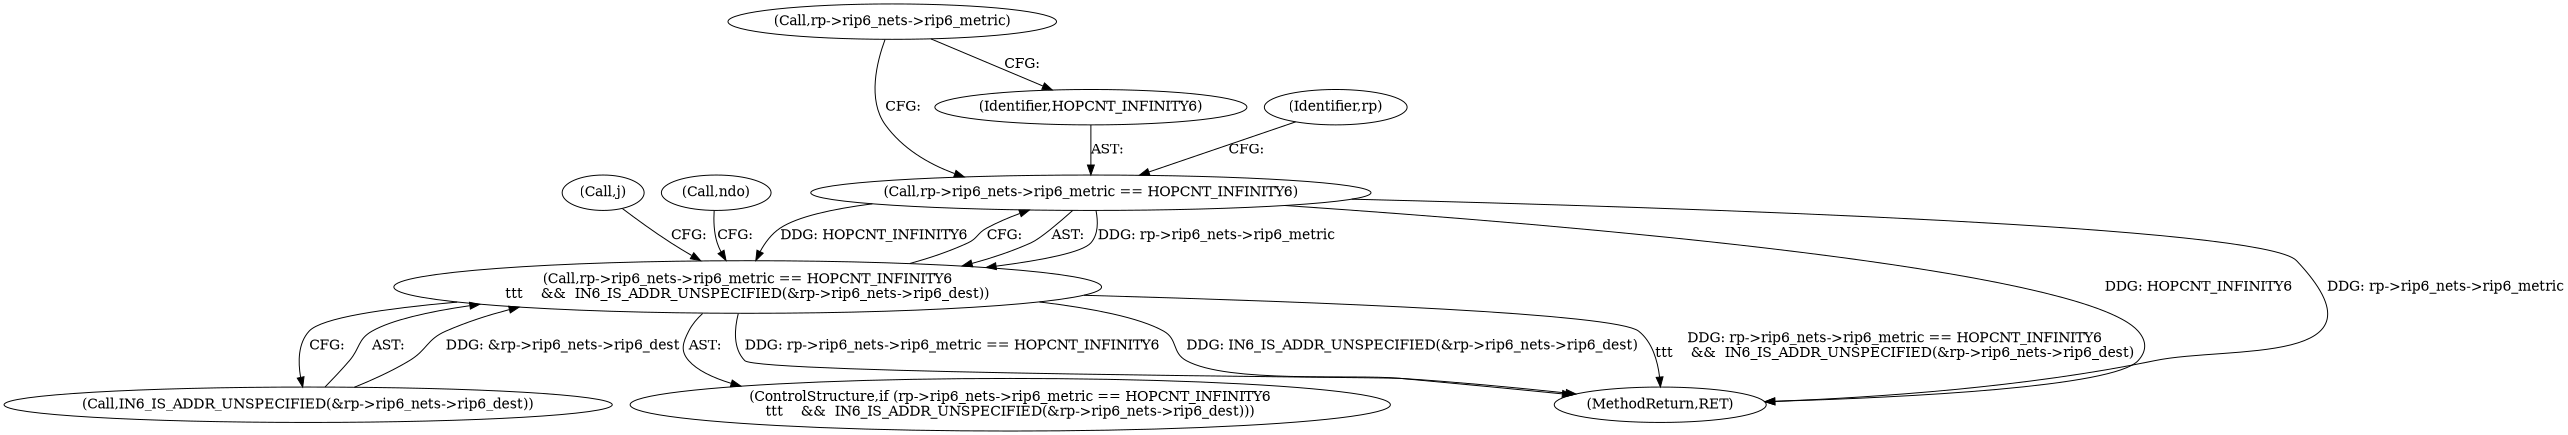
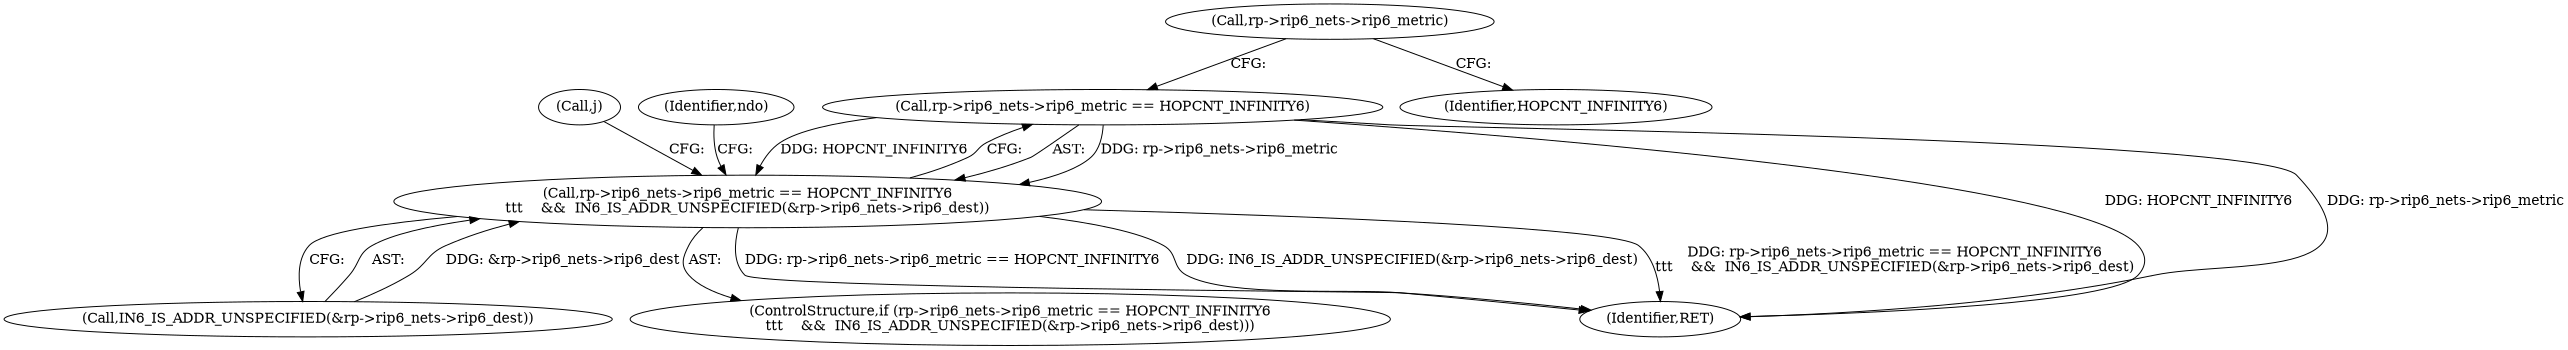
  digraph {
    n1 [label="(Call,rp->rip6_nets->rip6_metric == HOPCNT_INFINITY6)"]
    n2 [label="(Call,rp->rip6_nets->rip6_metric == HOPCNT_INFINITY6\n\t\t\t    &&  IN6_IS_ADDR_UNSPECIFIED(&rp->rip6_nets->rip6_dest))"]
-   n3 [label="(MethodReturn,RET)"]
+   n3 [label="(Identifier,RET)"]
    n4 [label="(Call,IN6_IS_ADDR_UNSPECIFIED(&rp->rip6_nets->rip6_dest))"]
    n5 [label="(ControlStructure,if (rp->rip6_nets->rip6_metric == HOPCNT_INFINITY6\n\t\t\t    &&  IN6_IS_ADDR_UNSPECIFIED(&rp->rip6_nets->rip6_dest)))"]
    n6 [label="(Identifier,HOPCNT_INFINITY6)"]
    n7 [label="(Call,j)"]
    n8 [label="(Call,rp->rip6_nets->rip6_metric)"]
-   n9 [label="(Identifier,rp)"]
-   n10 [label="(Call,ndo)"]
+   n10 [label="(Identifier,ndo)"]
    n1 -> n2 [label="AST: "]
    n1 -> n2 [label="DDG: rp->rip6_nets->rip6_metric"]
    n1 -> n2 [label="DDG: HOPCNT_INFINITY6"]
    n1 -> n3 [label="DDG: HOPCNT_INFINITY6"]
    n1 -> n3 [label="DDG: rp->rip6_nets->rip6_metric"]
    n2 -> n1 [label="CFG: "]
    n2 -> n3 [label="DDG: IN6_IS_ADDR_UNSPECIFIED(&rp->rip6_nets->rip6_dest)"]
    n2 -> n3 [label="DDG: rp->rip6_nets->rip6_metric == HOPCNT_INFINITY6\n\t\t\t    &&  IN6_IS_ADDR_UNSPECIFIED(&rp->rip6_nets->rip6_dest)"]
    n2 -> n3 [label="DDG: rp->rip6_nets->rip6_metric == HOPCNT_INFINITY6"]
    n2 -> n4 [label="CFG: "]
    n2 -> n5 [label="AST: "]
    n4 -> n2 [label="AST: "]
    n4 -> n2 [label="DDG: &rp->rip6_nets->rip6_dest"]
-   n6 -> n1 [label="AST: "]
    n7 -> n2 [label="CFG: "]
    n8 -> n1 [label="CFG: "]
    n8 -> n6 [label="CFG: "]
-   n9 -> n1 [label="CFG: "]
    n10 -> n2 [label="CFG: "]
  }
